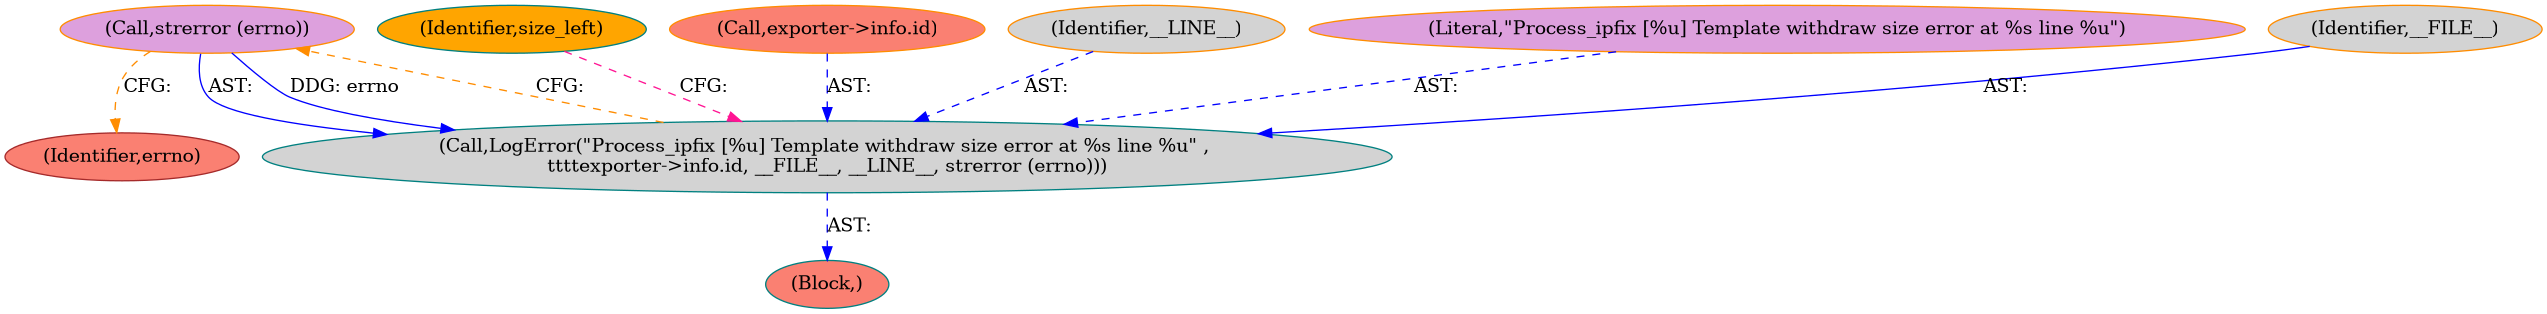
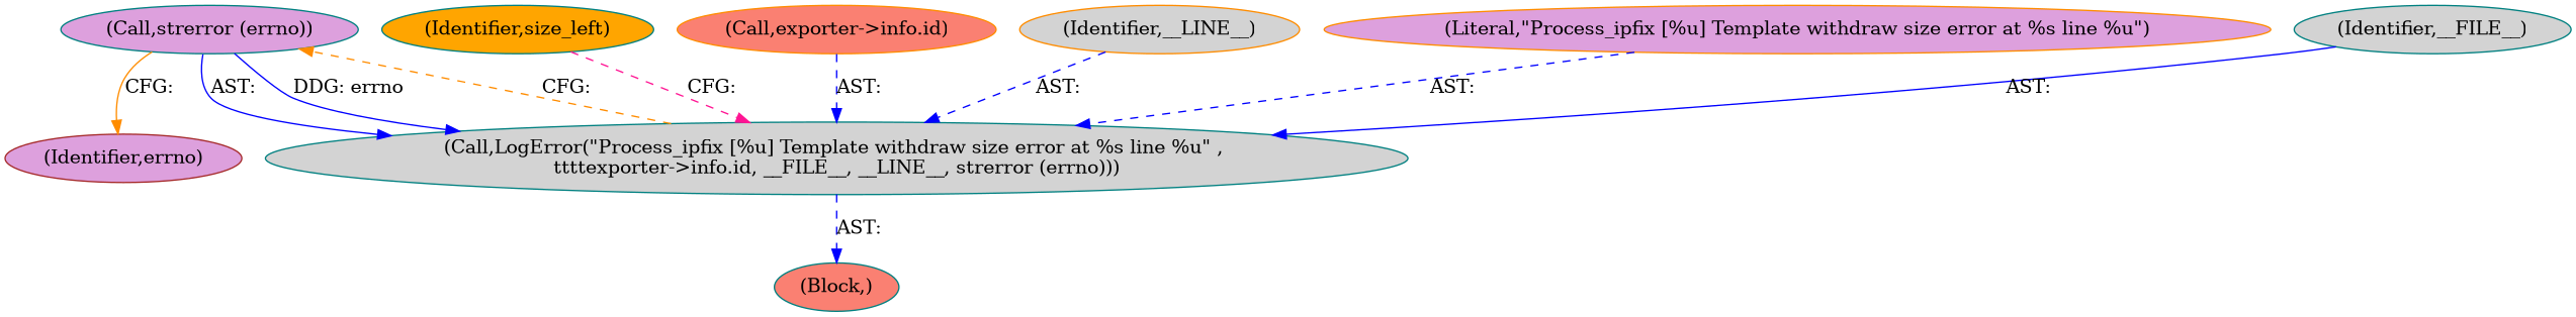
  digraph {
    node [color=darkorange fillcolor=lightgrey style=filled]
    edge [color=blue style=dashed]
-   n1 [fillcolor=plum label="(Call,strerror (errno))"]
+   n1 [color=teal fillcolor=plum label="(Call,strerror (errno))"]
    n2 [color=teal label="(Call,LogError(\"Process_ipfix [%u] Template withdraw size error at %s line %u\" , \n\t\t\t\texporter->info.id, __FILE__, __LINE__, strerror (errno)))"]
-   n3 [color=brown fillcolor=salmon label="(Identifier,errno)"]
+   n3 [color=brown fillcolor=plum label="(Identifier,errno)"]
    n4 [color=teal fillcolor=salmon label="(Block,)"]
    n5 [color=teal fillcolor=orange label="(Identifier,size_left)"]
    n6 [fillcolor=salmon label="(Call,exporter->info.id)"]
    n7 [label="(Identifier,__LINE__)"]
    n8 [fillcolor=plum label="(Literal,\"Process_ipfix [%u] Template withdraw size error at %s line %u\")"]
-   n9 [label="(Identifier,__FILE__)"]
+   n9 [color=teal label="(Identifier,__FILE__)"]
    n1 -> n2 [label="AST: " style=solid]
    n1 -> n2 [label="DDG: errno" style=solid]
-   n1 -> n3 [color=darkorange label="CFG: "]
+   n1 -> n3 [color=darkorange label="CFG: " style=solid]
    n2 -> n1 [color=darkorange label="CFG: "]
    n2 -> n4 [label="AST: "]
    n5 -> n2 [color=deeppink label="CFG: "]
    n6 -> n2 [label="AST: "]
    n7 -> n2 [label="AST: "]
    n8 -> n2 [label="AST: "]
    n9 -> n2 [label="AST: " style=solid]
  }
